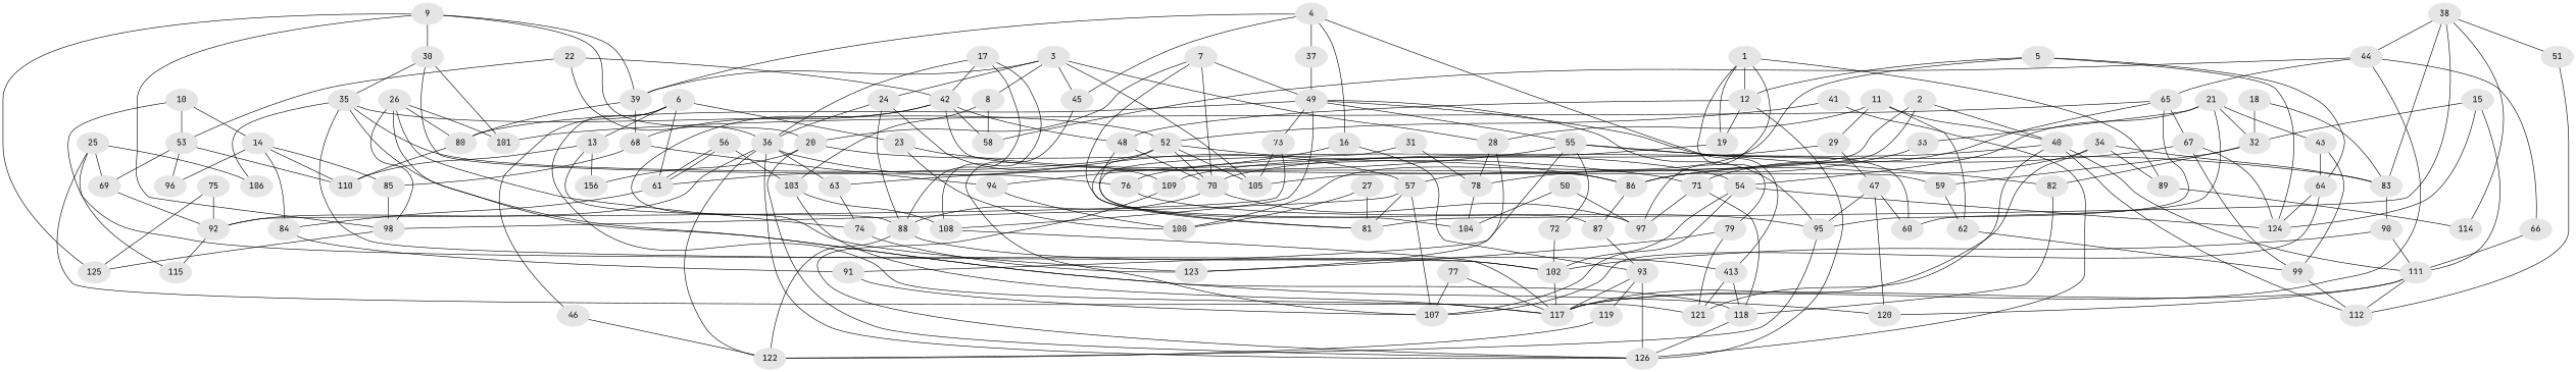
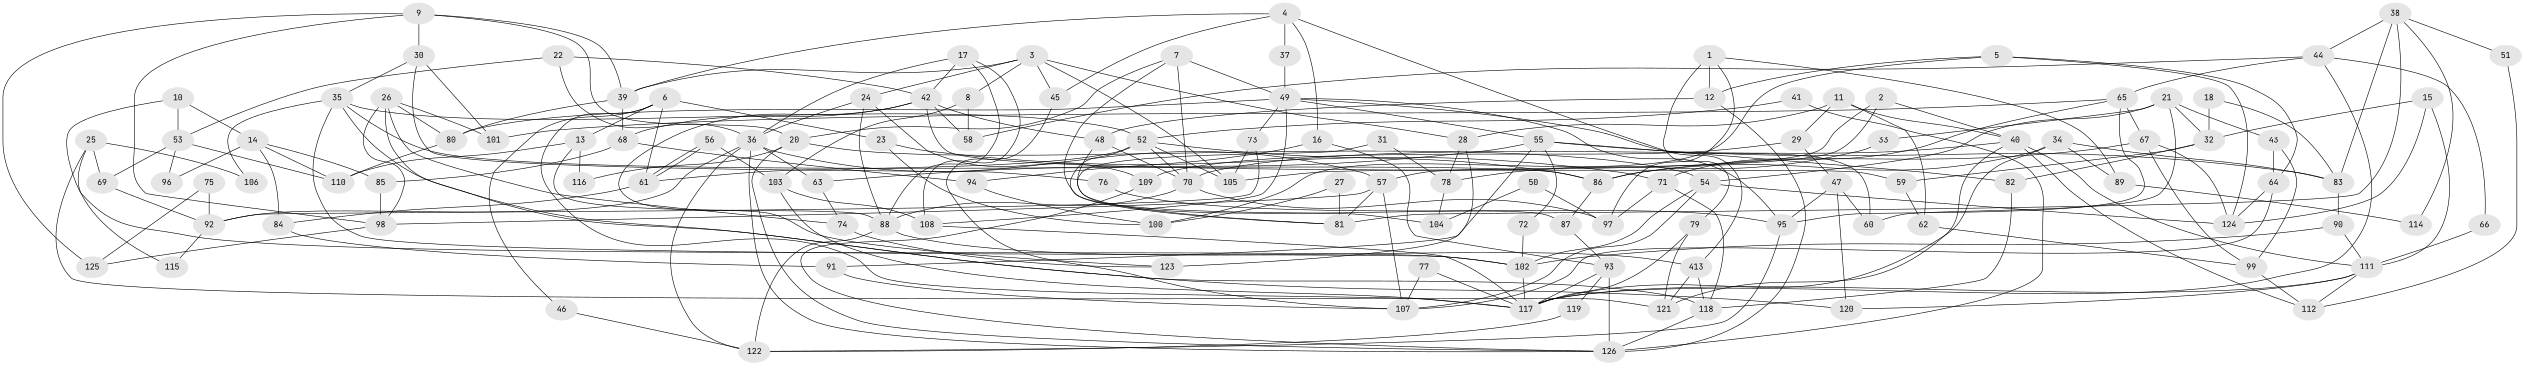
  graph {
    fontname="JetBrains Mono"
    node [color=gray90 fontname="JetBrains Mono" style=filled]
    edge [fontname="JetBrains Mono"]
    1
    12
-   19
    79
    89
    97
    48
    126
    76
    117
    121
    114
    2
    40
    57
    105
    70
    111
    112
    98
    81
    107
    3
    8
    24
    28
    39
    45
    58
    103
    88
    36
    109
    78
    123
    80
    68
    4
    16
    37
    n41 [label=413]
    93
    94
    49
    118
    5
    64
    124
    100
    6
    13
    23
    46
    61
    110
-   116 [label=156]
+   116
    71
    122
    84
    7
    20
    104
    54
    108
    60
    95
    55
    73
    9
    30
    125
    101
    35
    10
    14
    53
    102
    85
    96
    69
    11
    29
    62
    47
    99
    87
    91
    15
    32
    59
    82
    120
    119
    17
    42
    63
    92
    18
    83
    90
    21
    33
    43
    22
    25
    106
    115
    26
    74
    27
    86
    52
    31
    34
    38
    44
    51
    65
    66
    41
    67
    72
    50
    56
    75
    77
    1 -- 12
-   1 -- 19
    1 -- 79
    1 -- 89
    1 -- 97
-   12 -- 19
    12 -- 48
    12 -- 126
-   19 -- 76
-   79 -- 123
+   79 -- 117
    79 -- 121
    89 -- 114
    48 -- 70
    48 -- 87
    76 -- 95
    2 -- 40
    2 -- 57
    2 -- 105
    40 -- 121
    40 -- 70
    40 -- 111
    40 -- 112
    57 -- 98
    57 -- 81
    57 -- 107
    70 -- 97
    70 -- 88
    111 -- 117
    111 -- 112
    111 -- 120
    98 -- 125
    3 -- 105
    3 -- 8
    3 -- 24
    3 -- 28
    3 -- 39
    3 -- 45
    8 -- 58
    8 -- 103
    24 -- 88
    24 -- 36
    24 -- 109
    28 -- 78
    28 -- 123
    39 -- 80
    39 -- 68
    45 -- 107
    103 -- 117
    103 -- 108
    88 -- n41
    88 -- 122
    36 -- 126
    36 -- 57
    36 -- 122
    36 -- 63
    36 -- 92
    109 -- 126
    78 -- 104
    80 -- 110
    68 -- 94
    68 -- 85
    4 -- 39
    4 -- 45
    4 -- 16
    4 -- 37
    4 -- n41
    16 -- 93
    16 -- 94
    37 -- 49
    n41 -- 121
    n41 -- 118
    93 -- 126
    93 -- 117
    93 -- 119
    94 -- 100
    49 -- 80
    49 -- 108
    49 -- 60
    49 -- 95
    49 -- 55
    49 -- 73
    118 -- 126
    5 -- 12
    5 -- 64
    5 -- 124
    5 -- 100
    64 -- 107
    64 -- 124
    6 -- 117
    6 -- 13
    6 -- 23
    6 -- 46
    6 -- 61
    13 -- 88
    13 -- 110
    13 -- 116
    23 -- 100
    23 -- 71
    46 -- 122
    61 -- 84
    71 -- 97
    71 -- 118
    84 -- 91
    7 -- 70
    7 -- 49
    7 -- 20
    7 -- 104
    20 -- 126
    20 -- 116
    20 -- 54
    54 -- 107
    54 -- 124
    54 -- 102
    108 -- 117
    95 -- 122
    55 -- 91
    55 -- 82
    55 -- 63
    55 -- 83
    55 -- 72
    73 -- 105
    73 -- 92
    9 -- 98
    9 -- 39
    9 -- 20
    9 -- 30
    9 -- 125
    30 -- 76
    30 -- 101
    30 -- 35
    35 -- 102
    35 -- 120
    35 -- 106
    35 -- 86
    35 -- 52
    10 -- 14
    10 -- 53
    10 -- 102
    14 -- 110
    14 -- 84
    14 -- 85
    14 -- 96
    53 -- 110
    53 -- 96
    53 -- 69
    102 -- 117
    85 -- 98
    69 -- 92
    11 -- 40
    11 -- 28
    11 -- 29
    11 -- 62
    29 -- 109
    29 -- 47
    62 -- 99
    47 -- 60
    47 -- 95
    47 -- 120
    99 -- 112
    87 -- 93
    91 -- 107
    15 -- 111
    15 -- 124
    15 -- 32
    32 -- 59
    32 -- 82
    59 -- 62
    82 -- 118
    119 -- 122
    17 -- 88
    17 -- 36
    17 -- 108
    17 -- 42
    42 -- 48
    42 -- 58
    42 -- 123
    42 -- 68
    42 -- 59
    63 -- 74
    92 -- 115
    18 -- 32
    18 -- 83
    83 -- 90
    90 -- 111
    90 -- 102
    21 -- 54
    21 -- 60
    21 -- 32
    21 -- 33
    21 -- 43
    33 -- 78
    43 -- 64
    43 -- 99
    22 -- 36
    22 -- 53
    22 -- 42
    25 -- 121
    25 -- 69
    25 -- 106
    25 -- 115
    26 -- 98
    26 -- 80
    26 -- 118
    26 -- 101
    26 -- 74
    74 -- 123
    27 -- 81
    27 -- 100
    86 -- 87
    52 -- 105
    52 -- 70
    52 -- 81
    52 -- 61
    52 -- 86
    31 -- 81
    31 -- 78
    34 -- 89
    34 -- 117
    34 -- 83
    34 -- 86
    38 -- 114
    38 -- 81
    38 -- 83
    38 -- 44
    38 -- 51
    44 -- 117
    44 -- 58
    44 -- 65
    44 -- 66
    51 -- 112
    65 -- 71
    65 -- 95
    65 -- 101
    65 -- 67
    66 -- 111
    41 -- 126
    41 -- 52
    67 -- 124
    67 -- 99
    67 -- 86
    72 -- 102
    50 -- 97
    50 -- 104
    56 -- 103
    56 -- 61
    56 -- 61
    75 -- 125
    75 -- 92
    77 -- 117
    77 -- 107
  }
